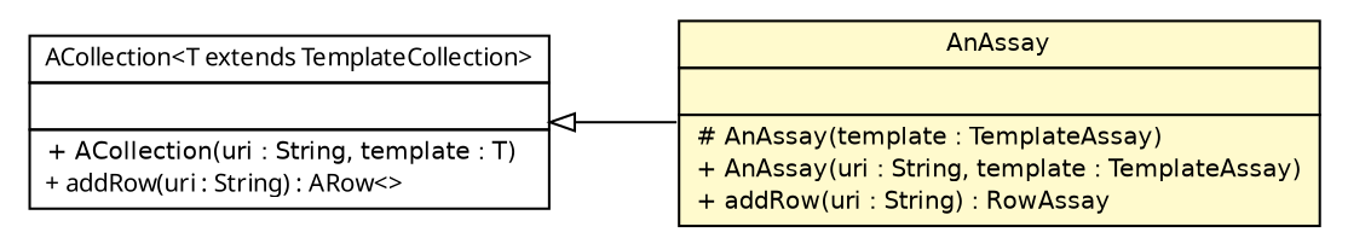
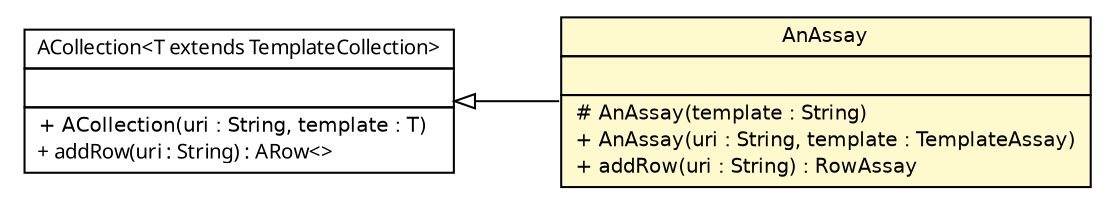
  digraph {
    rankdir=LR
    fontname="DejaVu Sans"
    node [fontcolor=black fontname="DejaVu Sans" fontsize=10.0 shape=plaintext]
-   n1 [label=<<table border="0" cellborder="1" cellspacing="0" cellpadding="2" port="p" bgcolor="lemonChiffon" href="./AnAssay.html"> 		<tr><td><table border="0" cellspacing="0" cellpadding="1"> 			<tr><td> AnAssay </td></tr> 		</table></td></tr> 		<tr><td><table border="0" cellspacing="0" cellpadding="1"> 			<tr><td align="left">  </td></tr> 		</table></td></tr> 		<tr><td><table border="0" cellspacing="0" cellpadding="1"> 			<tr><td align="left"> # AnAssay(template : TemplateAssay) </td></tr> 			<tr><td align="left"> + AnAssay(uri : String, template : TemplateAssay) </td></tr> 			<tr><td align="left"> + addRow(uri : String) : RowAssay </td></tr> 		</table></td></tr> 		</table>>]
+   n1 [label=<<table border="0" cellborder="1" cellspacing="0" cellpadding="2" port="p" bgcolor="lemonChiffon" href="./AnAssay.html"> 		<tr><td><table border="0" cellspacing="0" cellpadding="1"> 			<tr><td> AnAssay </td></tr> 		</table></td></tr> 		<tr><td><table border="0" cellspacing="0" cellpadding="1"> 			<tr><td align="left">  </td></tr> 		</table></td></tr> 		<tr><td><table border="0" cellspacing="0" cellpadding="1"> 			<tr><td align="left"> # AnAssay(template : String) </td></tr> 			<tr><td align="left"> + AnAssay(uri : String, template : TemplateAssay) </td></tr> 			<tr><td align="left"> + addRow(uri : String) : RowAssay </td></tr> 		</table></td></tr> 		</table>>]
    n2 [label=<<table border="0" cellborder="1" cellspacing="0" cellpadding="2" port="p" href="./ACollection.html"> 		<tr><td><table border="0" cellspacing="0" cellpadding="1"> 			<tr><td><font face="ariali"> ACollection&lt;T extends TemplateCollection&gt; </font></td></tr> 		</table></td></tr> 		<tr><td><table border="0" cellspacing="0" cellpadding="1"> 			<tr><td align="left">  </td></tr> 		</table></td></tr> 		<tr><td><table border="0" cellspacing="0" cellpadding="1"> 			<tr><td align="left"> + ACollection(uri : String, template : T) </td></tr> 			<tr><td align="left"><font face="ariali" point-size="10.0"> + addRow(uri : String) : ARow&lt;&gt; </font></td></tr> 		</table></td></tr> 		</table>>]
    n2 -> n1 [arrowtail=empty dir=back fontname="DejaVu Sans" fontsize=10 headport=p labelfontname=arial labelfontsize=10 tailport=p]
  }
